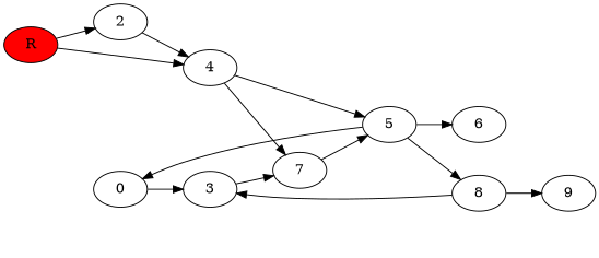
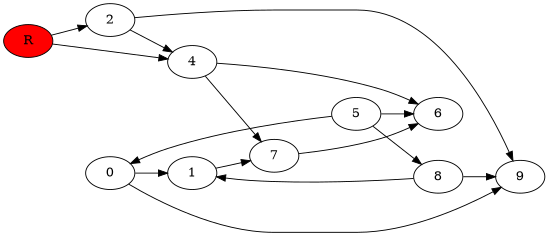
  digraph {
    rankdir=LR
    n1 [label=0]
-   3
+   3 [label=1]
    9
    7
    2
    4
    5
    8
    6
    R [fillcolor="#ff0000" style=filled]
    n1 -> 3
+   n1 -> 9
    3 -> 7
-   7 -> 5
+   7 -> 6
+   2 -> 9
    2 -> 4
    4 -> 7
-   4 -> 5
+   4 -> 6
    5 -> n1
    5 -> 8
    5 -> 6
    8 -> 3
    8 -> 9
    R -> 2
    R -> 4
  }
